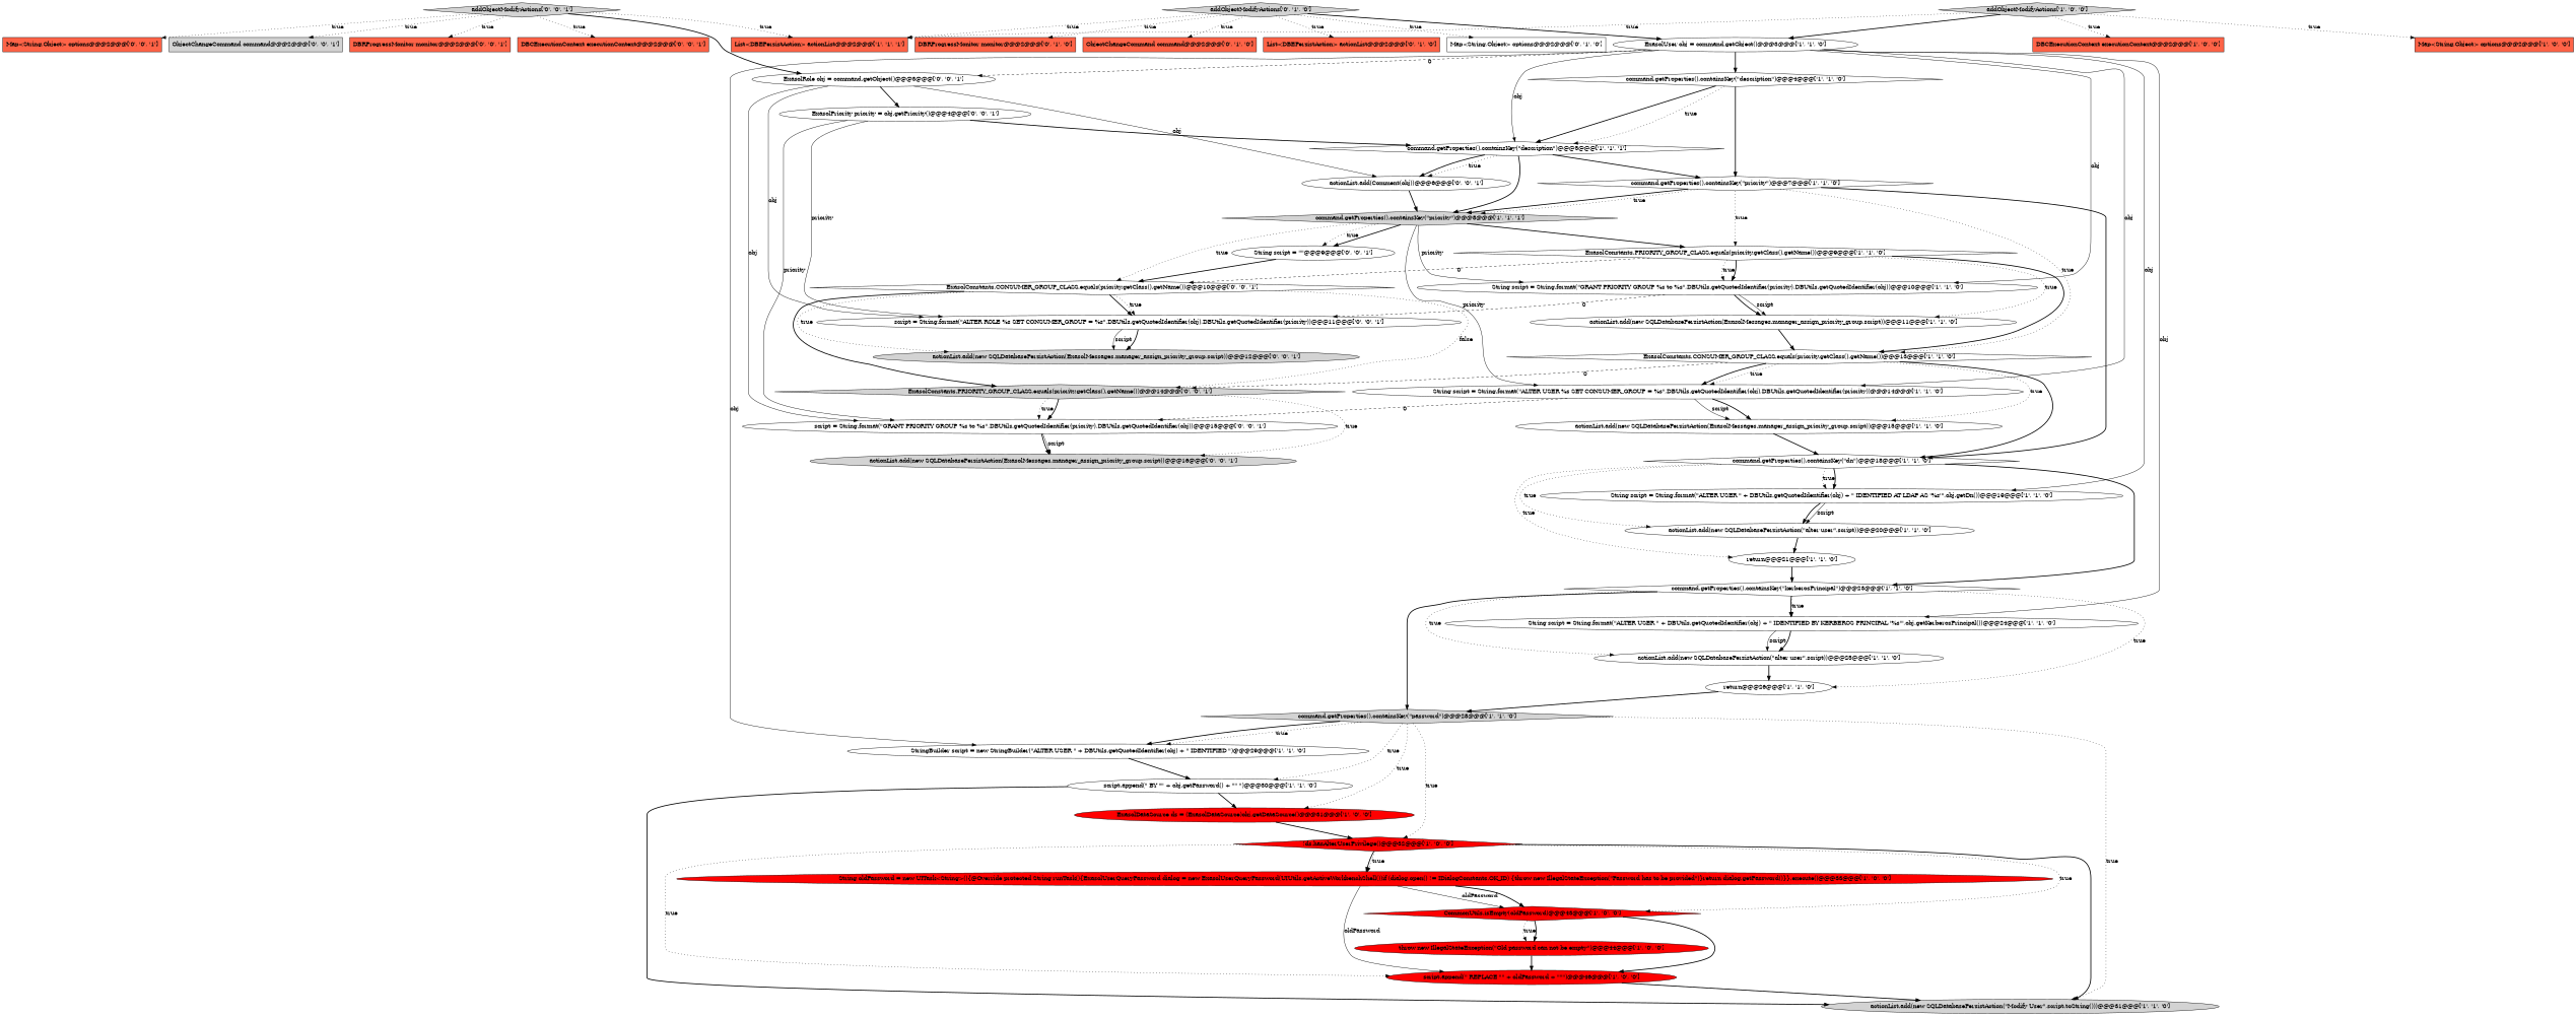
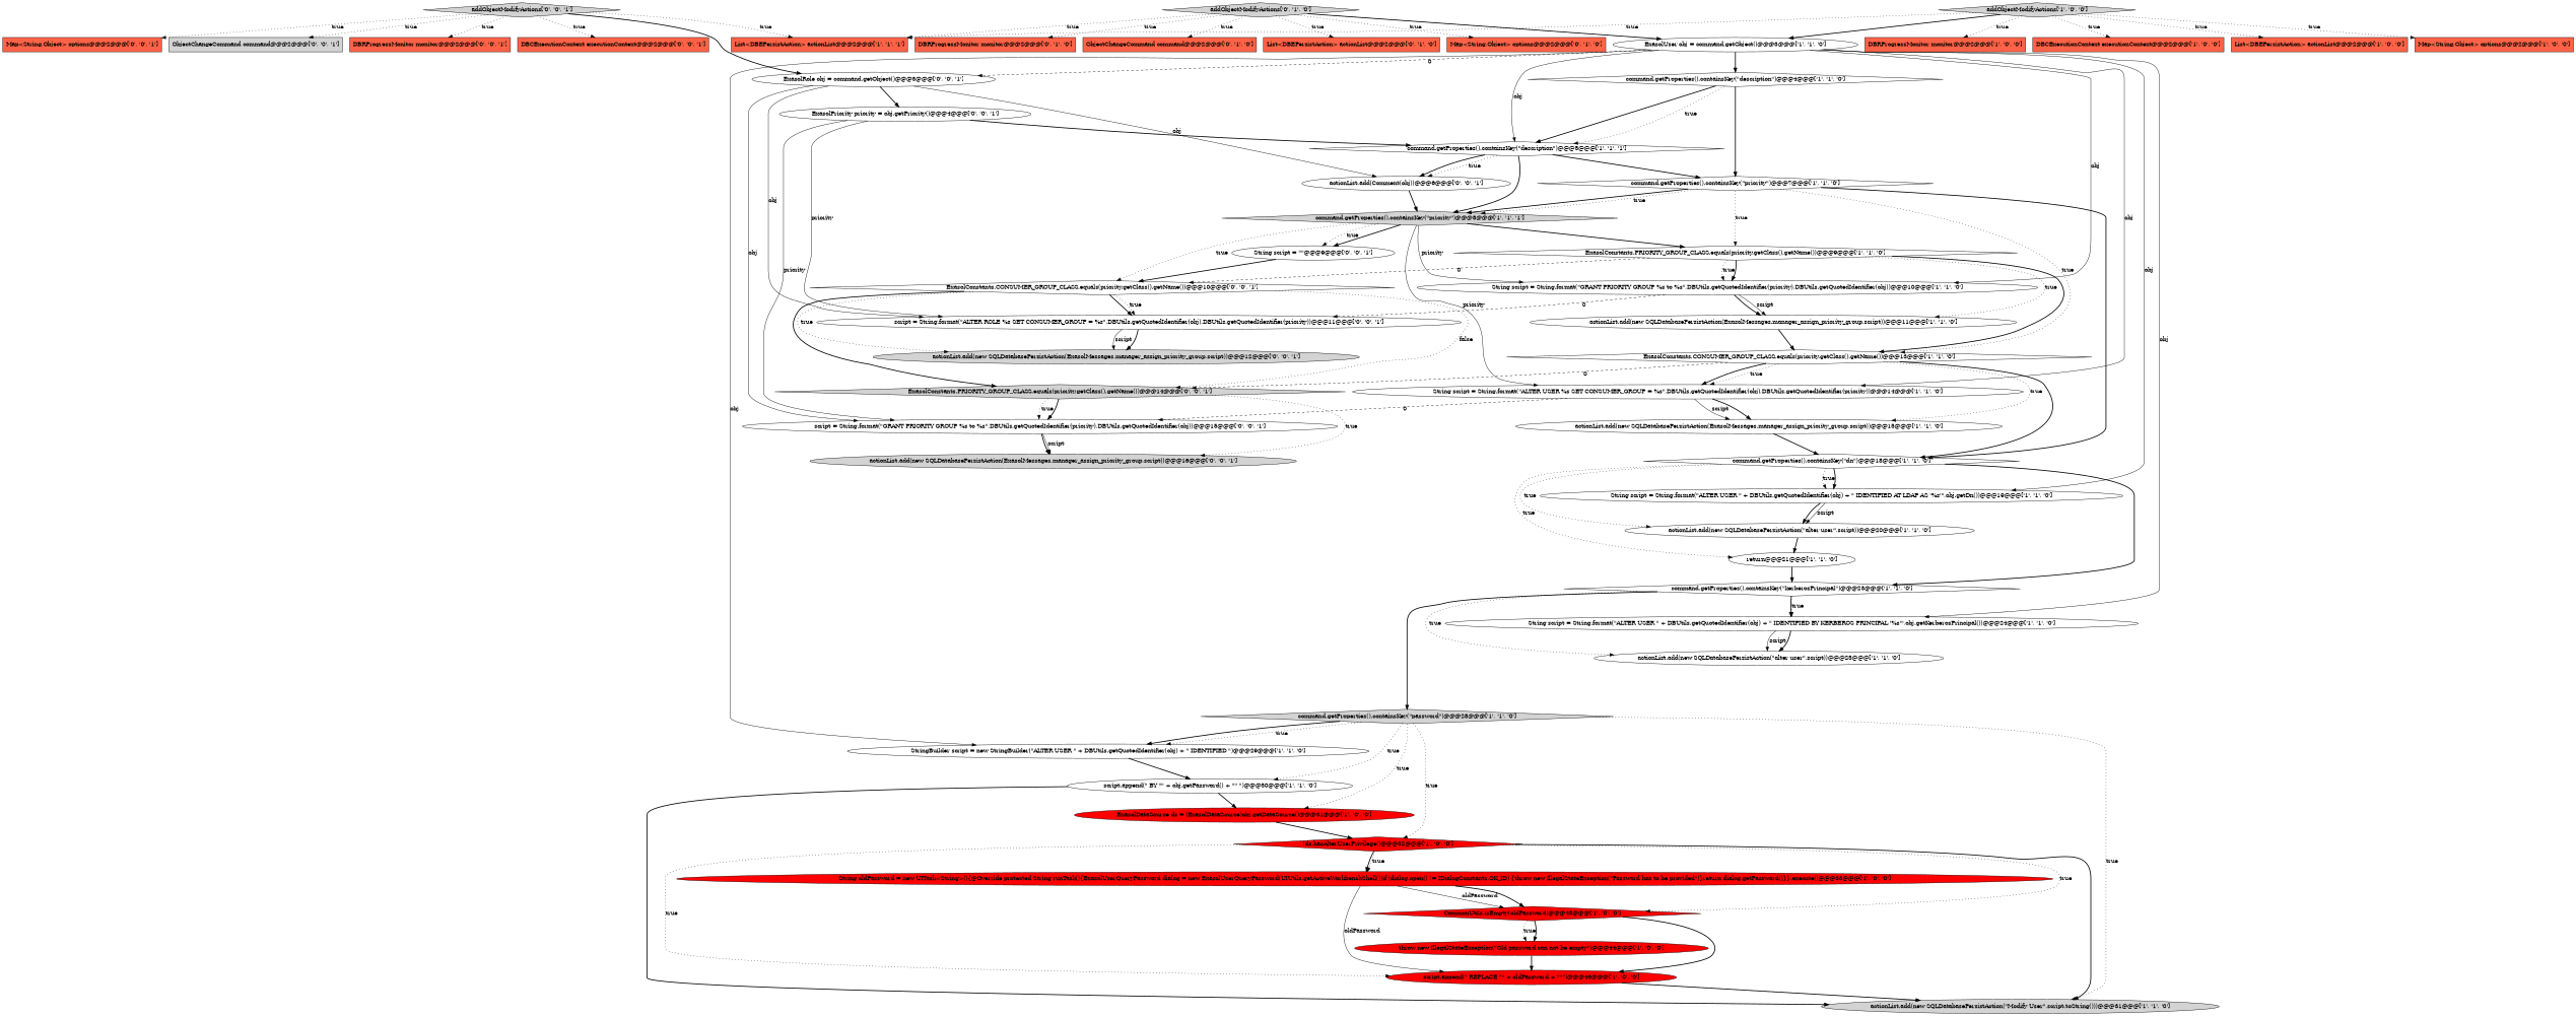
  digraph {
    node [fillcolor=white shape=ellipse style=filled]
    edge [style=bold]
    n1 [label="command.getProperties().containsKey(\"description\")@@@4@@@['1', '1', '0']" shape=diamond]
    n2 [label="command.getProperties().containsKey(\"description\")@@@5@@@['1', '1', '1']" shape=diamond]
    n3 [label="command.getProperties().containsKey(\"priority\")@@@7@@@['1', '1', '0']" shape=diamond]
    n4 [label="actionList.add(Comment(obj))@@@6@@@['0', '0', '1']"]
    n5 [fillcolor=lightgray label="command.getProperties().containsKey(\"priority\")@@@8@@@['1', '1', '1']" shape=diamond]
    n6 [label="ExasolConstants.CONSUMER_GROUP_CLASS.equals(priority.getClass().getName())@@@13@@@['1', '1', '0']" shape=diamond]
    n7 [label="command.getProperties().containsKey(\"dn\")@@@18@@@['1', '1', '0']" shape=diamond]
    n8 [label="ExasolConstants.PRIORITY_GROUP_CLASS.equals(priority.getClass().getName())@@@9@@@['1', '1', '0']" shape=diamond]
    n9 [fillcolor=lightgray label="command.getProperties().containsKey(\"password\")@@@28@@@['1', '1', '0']" shape=diamond]
    n10 [fillcolor=red label="ExasolDataSource ds = (ExasolDataSource)obj.getDataSource()@@@31@@@['1', '0', '0']"]
    n11 [label="StringBuilder script = new StringBuilder(\"ALTER USER \" + DBUtils.getQuotedIdentifier(obj) + \" IDENTIFIED \")@@@29@@@['1', '1', '0']"]
    n12 [fillcolor=lightgray label="actionList.add(new SQLDatabasePersistAction(\"Modify User\",script.toString()))@@@31@@@['1', '1', '0']"]
    n13 [fillcolor=red label="!ds.hasAlterUserPrivilege()@@@32@@@['1', '0', '0']" shape=diamond]
    n14 [label="script.append(\" BY \"\" + obj.getPassword() + \"\" \")@@@30@@@['1', '1', '0']"]
    n15 [fillcolor=red label="CommonUtils.isEmpty(oldPassword)@@@43@@@['1', '0', '0']" shape=diamond]
    n16 [fillcolor=red label="script.append(\" REPLACE \"\" + oldPassword + \"\"\")@@@46@@@['1', '0', '0']"]
    n17 [fillcolor=red label="String oldPassword = new UITask<String>(){@Override protected String runTask(){ExasolUserQueryPassword dialog = new ExasolUserQueryPassword(UIUtils.getActiveWorkbenchShell())if (dialog.open() != IDialogConstants.OK_ID) {throw new IllegalStateException(\"Password has to be provided\")}return dialog.getPassword()}}.execute()@@@33@@@['1', '0', '0']"]
    n18 [label="command.getProperties().containsKey(\"kerberosPrincipal\")@@@23@@@['1', '1', '0']" shape=diamond]
    n19 [label="String script = String.format(\"ALTER USER \" + DBUtils.getQuotedIdentifier(obj) + \" IDENTIFIED BY KERBEROS PRINCIPAL '%s'\",obj.getKerberosPrincipal())@@@24@@@['1', '1', '0']"]
    n20 [label="actionList.add(new SQLDatabasePersistAction(\"alter user\",script))@@@25@@@['1', '1', '0']"]
-   n21 [label="return@@@26@@@['1', '1', '0']"]
    n22 [label="String script = String.format(\"GRANT PRIORITY GROUP %s to %s\",DBUtils.getQuotedIdentifier(priority),DBUtils.getQuotedIdentifier(obj))@@@10@@@['1', '1', '0']"]
    n23 [label="script = String.format(\"ALTER ROLE %s SET CONSUMER_GROUP = %s\",DBUtils.getQuotedIdentifier(obj),DBUtils.getQuotedIdentifier(priority))@@@11@@@['0', '0', '1']"]
    n24 [label="actionList.add(new SQLDatabasePersistAction(ExasolMessages.manager_assign_priority_group,script))@@@11@@@['1', '1', '0']"]
    n25 [fillcolor=lightgray label="actionList.add(new SQLDatabasePersistAction(ExasolMessages.manager_assign_priority_group,script))@@@12@@@['0', '0', '1']"]
    n26 [fillcolor=red label="throw new IllegalStateException(\"Old password can not be empty\")@@@44@@@['1', '0', '0']"]
    n27 [label="String script = String.format(\"ALTER USER %s SET CONSUMER_GROUP = %s\",DBUtils.getQuotedIdentifier(obj),DBUtils.getQuotedIdentifier(priority))@@@14@@@['1', '1', '0']"]
    n28 [label="actionList.add(new SQLDatabasePersistAction(ExasolMessages.manager_assign_priority_group,script))@@@15@@@['1', '1', '0']"]
    n29 [label="script = String.format(\"GRANT PRIORITY GROUP %s to %s\",DBUtils.getQuotedIdentifier(priority),DBUtils.getQuotedIdentifier(obj))@@@15@@@['0', '0', '1']"]
    n30 [fillcolor=lightgray label="actionList.add(new SQLDatabasePersistAction(ExasolMessages.manager_assign_priority_group,script))@@@16@@@['0', '0', '1']"]
    n31 [fillcolor=lightgray label="ExasolConstants.PRIORITY_GROUP_CLASS.equals(priority.getClass().getName())@@@14@@@['0', '0', '1']" shape=diamond]
    n32 [label="return@@@21@@@['1', '1', '0']"]
    n33 [label="actionList.add(new SQLDatabasePersistAction(\"alter user\",script))@@@20@@@['1', '1', '0']"]
    n34 [label="String script = String.format(\"ALTER USER \" + DBUtils.getQuotedIdentifier(obj) + \" IDENTIFIED AT LDAP AS '%s'\",obj.getDn())@@@19@@@['1', '1', '0']"]
    n35 [label="ExasolRole obj = command.getObject()@@@3@@@['0', '0', '1']"]
    n36 [label="ExasolPriority priority = obj.getPriority()@@@4@@@['0', '0', '1']"]
    n37 [label="String script = \"\"@@@9@@@['0', '0', '1']"]
    n38 [label="ExasolConstants.CONSUMER_GROUP_CLASS.equals(priority.getClass().getName())@@@10@@@['0', '0', '1']" shape=diamond]
-   n40 [label="Map<String,Object> options@@@2@@@['0', '1', '0']" shape=box]
+   n39 [fillcolor=tomato label="DBRProgressMonitor monitor@@@2@@@['1', '0', '0']" shape=box]
+   n40 [fillcolor=tomato label="Map<String,Object> options@@@2@@@['0', '1', '0']" shape=box]
    n41 [fillcolor=tomato label="ObjectChangeCommand command@@@2@@@['0', '1', '0']" shape=box]
    n42 [fillcolor=tomato label="DBRProgressMonitor monitor@@@2@@@['0', '1', '0']" shape=box]
    n43 [fillcolor=tomato label="Map<String,Object> options@@@2@@@['0', '0', '1']" shape=box]
    n44 [fillcolor=tomato label="DBCExecutionContext executionContext@@@2@@@['1', '0', '0']" shape=box]
    n45 [fillcolor=lightgray label="addObjectModifyActions['0', '0', '1']" shape=diamond]
    n46 [fillcolor=lightgray label="ObjectChangeCommand command@@@2@@@['0', '0', '1']" shape=box]
    n47 [fillcolor=tomato label="DBRProgressMonitor monitor@@@2@@@['0', '0', '1']" shape=box]
    n48 [fillcolor=tomato label="DBCExecutionContext executionContext@@@2@@@['0', '0', '1']" shape=box]
    n49 [fillcolor=tomato label="List<DBEPersistAction> actionList@@@2@@@['1', '1', '1']" shape=box]
    n50 [fillcolor=lightgray label="addObjectModifyActions['0', '1', '0']" shape=diamond]
    n51 [label="ExasolUser obj = command.getObject()@@@3@@@['1', '1', '0']"]
    n52 [fillcolor=tomato label="List<DBEPersistAction> actionList@@@2@@@['0', '1', '0']" shape=box]
+   n53 [fillcolor=tomato label="List<DBEPersistAction> actionList@@@2@@@['1', '0', '0']" shape=box]
    n54 [fillcolor=tomato label="Map<String,Object> options@@@2@@@['1', '0', '0']" shape=box]
    n55 [fillcolor=lightgray label="addObjectModifyActions['1', '0', '0']" shape=diamond]
    n1 -> n2 [label=true style=dotted]
    n1 -> n2
    n1 -> n3
    n2 -> n3
    n2 -> n4
    n2 -> n4 [label=true style=dotted]
    n2 -> n5
    n3 -> n5
    n3 -> n5 [label=true style=dotted]
    n3 -> n6 [label=true style=dotted]
    n3 -> n7
    n3 -> n8 [label=true style=dotted]
    n4 -> n5
    n5 -> n8
    n5 -> n22 [label=priority style=solid]
    n5 -> n27 [label=priority style=solid]
    n5 -> n37
    n5 -> n37 [label=true style=dotted]
    n5 -> n38 [label=true style=dotted]
    n6 -> n7
    n6 -> n27 [label=true style=dotted]
    n6 -> n27
    n6 -> n28 [label=true style=dotted]
    n6 -> n31 [label=0 style=dashed]
    n7 -> n18
    n7 -> n32 [label=true style=dotted]
    n7 -> n33 [label=true style=dotted]
    n7 -> n34 [label=true style=dotted]
    n7 -> n34
    n8 -> n6
    n8 -> n22 [label=true style=dotted]
    n8 -> n22
    n8 -> n24 [label=true style=dotted]
    n8 -> n38 [label=0 style=dashed]
    n9 -> n10 [label=true style=dotted]
    n9 -> n11 [label=true style=dotted]
    n9 -> n11
    n9 -> n12 [label=true style=dotted]
    n9 -> n13 [label=true style=dotted]
    n9 -> n14 [label=true style=dotted]
    n10 -> n13
    n11 -> n14
    n13 -> n12
    n13 -> n15 [label=true style=dotted]
    n13 -> n16 [label=true style=dotted]
    n13 -> n17 [label=true style=dotted]
    n13 -> n17
    n14 -> n10
    n14 -> n12
    n15 -> n16
    n15 -> n26 [label=true style=dotted]
    n15 -> n26
    n16 -> n12
    n17 -> n15 [label=oldPassword style=solid]
    n17 -> n15
    n17 -> n16 [label=oldPassword style=solid]
    n18 -> n9
    n18 -> n19
    n18 -> n19 [label=true style=dotted]
    n18 -> n20 [label=true style=dotted]
-   n18 -> n21 [label=true style=dotted]
    n19 -> n20 [label=script style=solid]
    n19 -> n20
-   n20 -> n21
-   n21 -> n9
    n22 -> n23 [label=0 style=dashed]
    n22 -> n24 [label=script style=solid]
    n22 -> n24
    n23 -> n25
    n23 -> n25 [label=script style=solid]
    n24 -> n6
    n26 -> n16
    n27 -> n28
    n27 -> n28 [label=script style=solid]
    n27 -> n29 [label=0 style=dashed]
    n28 -> n7
    n29 -> n30 [label=script style=solid]
    n29 -> n30
    n31 -> n29 [label=true style=dotted]
    n31 -> n29
    n31 -> n30 [label=true style=dotted]
    n32 -> n18
    n33 -> n32
    n34 -> n33 [label=script style=solid]
    n34 -> n33
    n35 -> n4 [label=obj style=solid]
    n35 -> n23 [label=obj style=solid]
    n35 -> n29 [label=obj style=solid]
    n35 -> n36
    n36 -> n2
    n36 -> n23 [label=priority style=solid]
    n36 -> n29 [label=priority style=solid]
    n37 -> n38
    n38 -> n23
    n38 -> n23 [label=true style=dotted]
    n38 -> n25 [label=true style=dotted]
    n38 -> n31
    n38 -> n31 [label=false style=dotted]
    n45 -> n35
    n45 -> n43 [label=true style=dotted]
    n45 -> n46 [label=true style=dotted]
    n45 -> n47 [label=true style=dotted]
    n45 -> n48 [label=true style=dotted]
    n45 -> n49 [label=true style=dotted]
    n50 -> n40 [label=true style=dotted]
    n50 -> n41 [label=true style=dotted]
    n50 -> n42 [label=true style=dotted]
    n50 -> n49 [label=true style=dotted]
    n50 -> n51
    n50 -> n52 [label=true style=dotted]
    n51 -> n1
    n51 -> n2 [label=obj style=solid]
    n51 -> n11 [label=obj style=solid]
    n51 -> n19 [label=obj style=solid]
    n51 -> n22 [label=obj style=solid]
    n51 -> n27 [label=obj style=solid]
    n51 -> n34 [label=obj style=solid]
    n51 -> n35 [label=0 style=dashed]
+   n55 -> n39 [label=true style=dotted]
    n55 -> n44 [label=true style=dotted]
    n55 -> n49 [label=true style=dotted]
    n55 -> n51
+   n55 -> n53 [label=true style=dotted]
    n55 -> n54 [label=true style=dotted]
  }
